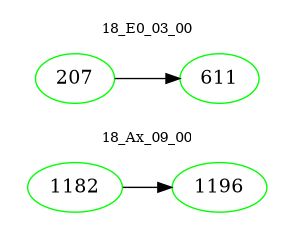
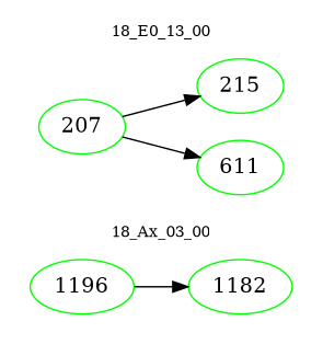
  digraph {
    rankdir=LR
    node [color=green]
    edge [color=black]
    n1 [label=1182]
    n2 [label=1196]
    n3 [label=207]
    n4 [label=611]
+   n5 [label=215]
    subgraph cluster_1 {
      color=white
      fontsize=10
-     label="18_Ax_09_00"
+     label="18_Ax_03_00"
      n1
      n2
    }
    subgraph cluster_2 {
      color=white
      fontsize=10
-     label="18_E0_03_00"
+     label="18_E0_13_00"
      n3
      n4
+     n5
    }
-   n1 -> n2
+   n2 -> n1
    n3 -> n4
+   n3 -> n5
  }
